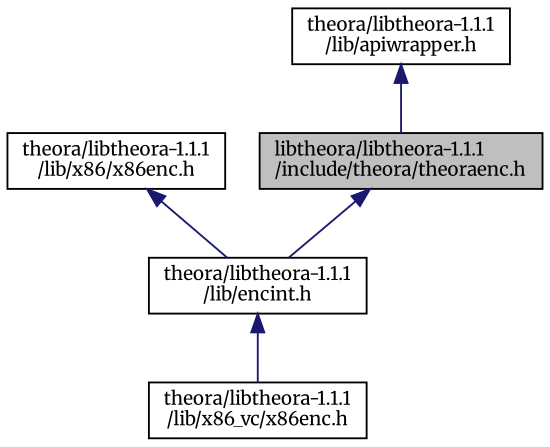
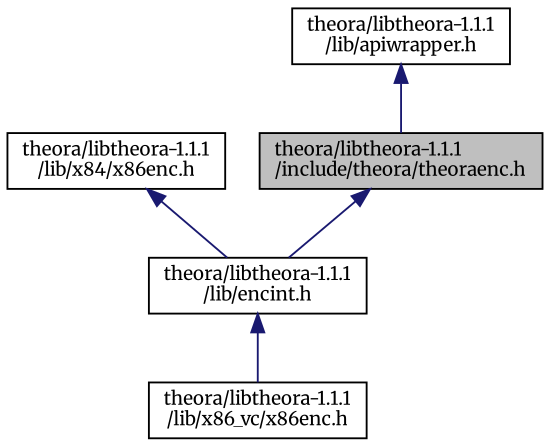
  digraph {
    fontname=Merriweather
    node [color=black fillcolor=white fontname=Merriweather fontsize=10 shape=record style=filled]
    edge [color=midnightblue dir=back fontname=Merriweather fontsize=10 labelfontname=Helvetica labelfontsize=10 style=solid]
-   n1 [fillcolor=grey75 fontcolor=black height=0.2 label="libtheora/libtheora-1.1.1\l/include/theora/theoraenc.h" width=0.4]
+   n1 [fillcolor=grey75 fontcolor=black height=0.2 label="theora/libtheora-1.1.1\l/include/theora/theoraenc.h" width=0.4]
    n2 [height=0.2 label="theora/libtheora-1.1.1\l/lib/encint.h" width=0.4]
    n3 [height=0.2 label="theora/libtheora-1.1.1\l/lib/x86_vc/x86enc.h" width=0.4]
    n4 [height=0.2 label="theora/libtheora-1.1.1\l/lib/apiwrapper.h" width=0.4]
-   n5 [height=0.2 label="theora/libtheora-1.1.1\l/lib/x86/x86enc.h" width=0.4]
+   n5 [height=0.2 label="theora/libtheora-1.1.1\l/lib/x84/x86enc.h" width=0.4]
    n1 -> n2
    n2 -> n3
    n4 -> n1
    n5 -> n2
  }
